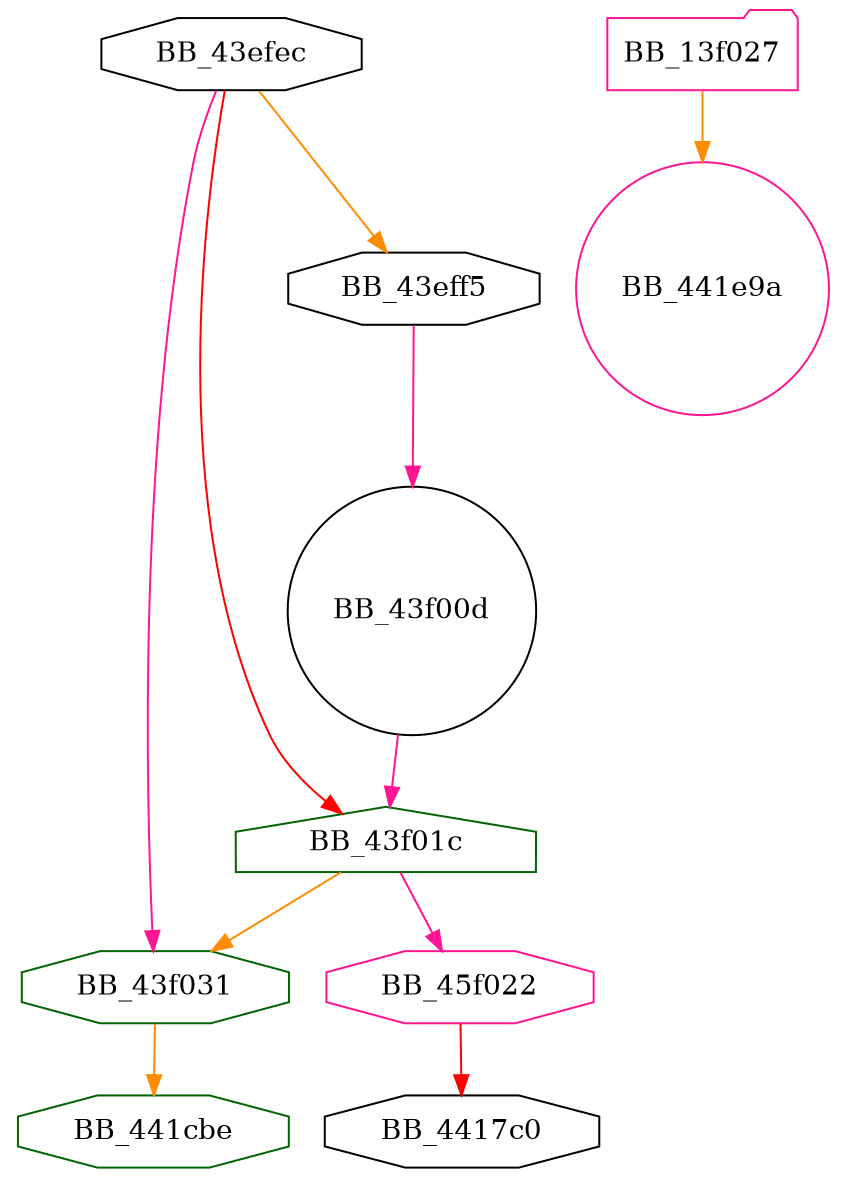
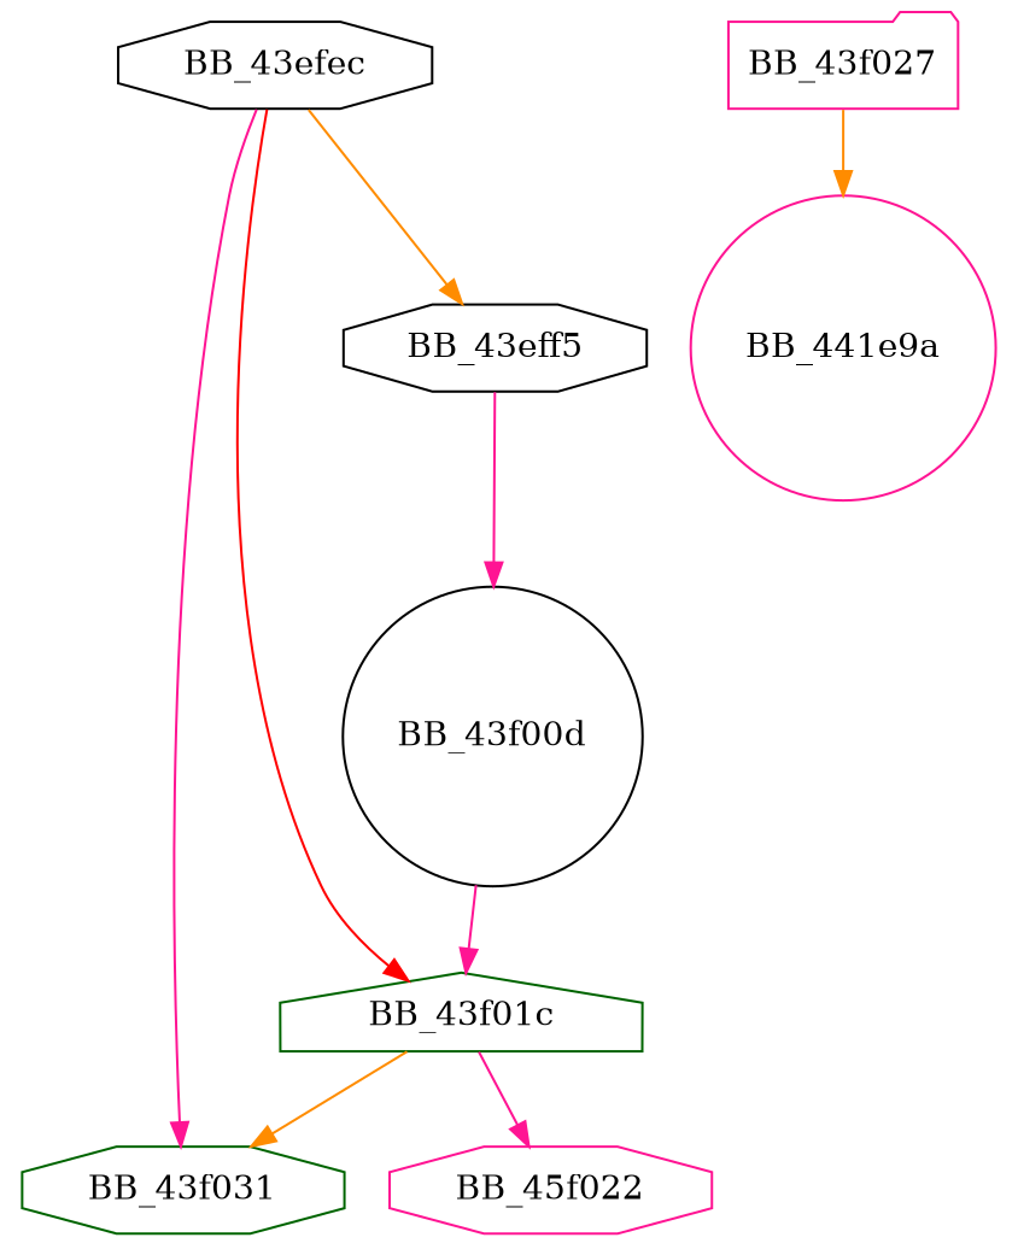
  digraph {
    node [color=black shape=octagon]
    edge [color=darkorange]
    BB_43efec
    BB_43eff5
    BB_43f031 [color=darkgreen]
    BB_43f01c [color=darkgreen shape=house]
    BB_43f00d [shape=circle]
-   BB_441cbe [color=darkgreen]
    n7 [color=deeppink label=BB_45f022]
-   BB_4417c0
-   BB_43f027 [color=deeppink shape=folder label=BB_13f027]
+   BB_43f027 [color=deeppink shape=folder]
    n10 [color=deeppink label=BB_441e9a shape=circle]
    BB_43efec -> BB_43eff5
    BB_43efec -> BB_43f031 [color=deeppink]
    BB_43efec -> BB_43f01c [color=red]
    BB_43eff5 -> BB_43f00d [color=deeppink]
-   BB_43f031 -> BB_441cbe
    BB_43f01c -> BB_43f031
    BB_43f01c -> n7 [color=deeppink]
    BB_43f00d -> BB_43f01c [color=deeppink]
-   n7 -> BB_4417c0 [color=red]
    BB_43f027 -> n10
  }
